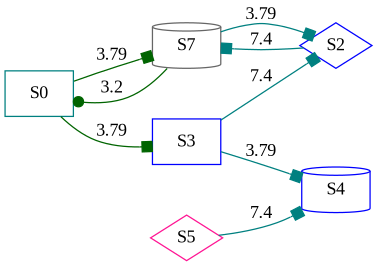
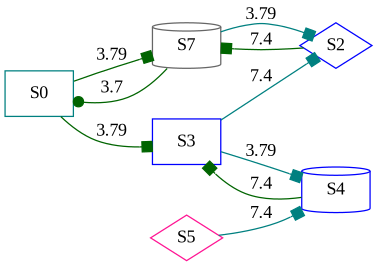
  digraph {
    fontname="Liberation Serif"
    rankdir=LR
    node [color=blue fontname="Liberation Serif" shape=box]
    edge [arrowhead=box color=darkgreen fontname="Liberation Serif"]
    S0 [color=teal]
    n2 [color=gray40 label=S7 shape=cylinder]
    S3
    S2 [shape=diamond]
    S4 [shape=cylinder]
    S5 [color=deeppink shape=diamond]
    S0 -> n2 [label=3.79]
    S0 -> S3 [label=3.79]
-   n2 -> S0 [arrowhead=dot label=3.2]
+   n2 -> S0 [arrowhead=dot label=3.7]
    n2 -> S2 [color=teal label=3.79]
    S3 -> S2 [color=teal label=7.4]
    S3 -> S4 [color=teal label=3.79]
-   S2 -> n2 [color=teal label=7.4]
+   S2 -> n2 [label=7.4]
+   S4 -> S3 [label=7.4]
    S5 -> S4 [color=teal label=7.4]
  }
